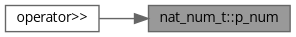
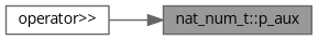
  digraph {
    rankdir=RL
    fontname="Open Sans"
    node [fontname="Open Sans" fontsize=10 shape=box style=filled]
-   n1 [color=gray40 fillcolor=grey60 fontcolor=black height=0.2 label="nat_num_t::p_num" width=0.4]
+   n1 [color=gray40 fillcolor=grey60 fontcolor=black height=0.2 label="nat_num_t::p_aux" width=0.4]
    n2 [color=grey40 fillcolor=white height=0.2 label="operator\>\>" width=0.4]
    n1 -> n2 [color=gray40 dir=back fontname="Open Sans" fontsize=10 labelfontname=Helvetica labelfontsize=10 style=solid]
  }
